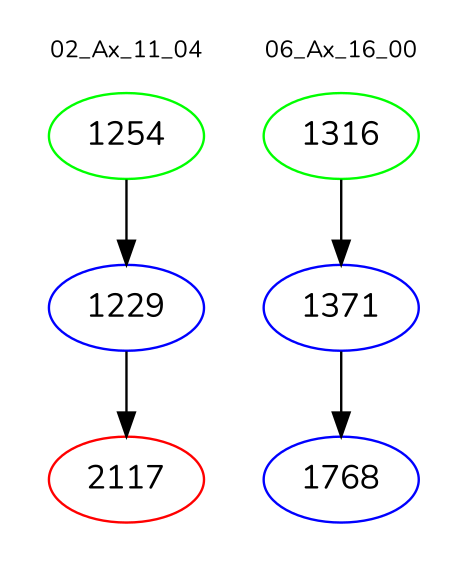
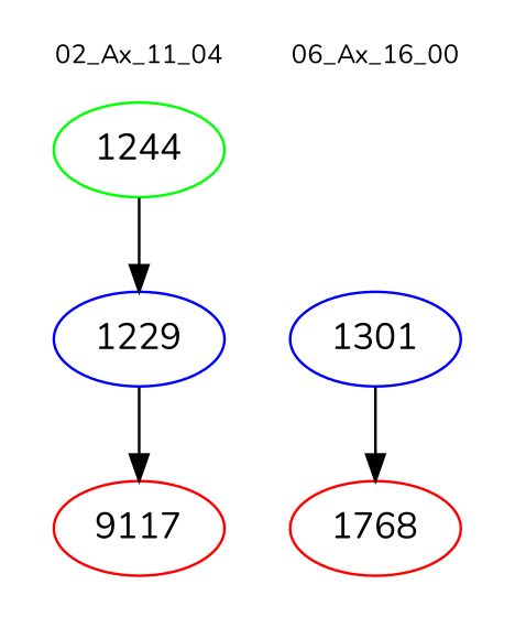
  digraph {
    fontname=Nunito
    node [color=green fontname=Nunito]
    edge [color=black fontname=Nunito]
-   n1 [label=1254]
+   n1 [label=1244]
    n2 [color=blue label=1229]
-   n3 [color=red label=2117]
-   n4 [label=1316]
-   n5 [color=blue label=1371]
-   n6 [color=blue label=1768]
+   n3 [color=red label=9117]
+   n5 [color=blue label=1301]
+   n6 [color=red label=1768]
    subgraph cluster_1 {
      color=white
      fontsize=10
      label="02_Ax_11_04"
      n1
      n2
      n3
    }
    subgraph cluster_2 {
      color=white
      fontsize=10
      label="06_Ax_16_00"
-     n4
      n5
      n6
    }
    n1 -> n2
    n2 -> n3
-   n4 -> n5
    n5 -> n6
  }
